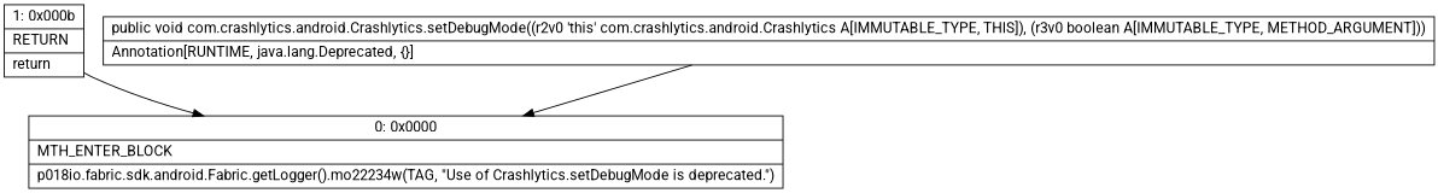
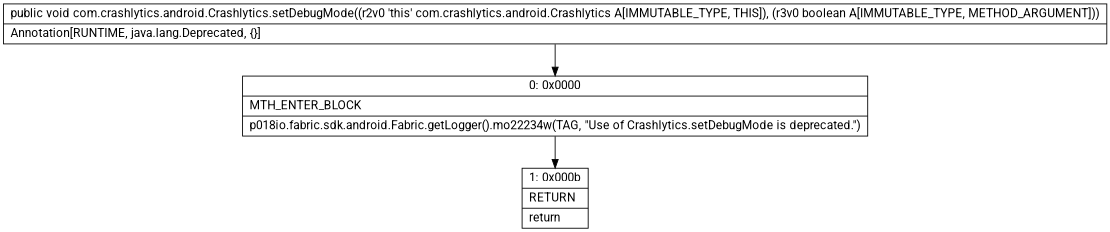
  digraph {
    fontname=Roboto
    node [shape=record fontname=Roboto]
    edge [fontname=Roboto]
    n1 [label="{0\:\ 0x0000|MTH_ENTER_BLOCK\l|p018io.fabric.sdk.android.Fabric.getLogger().mo22234w(TAG, \"Use of Crashlytics.setDebugMode is deprecated.\")\l}"]
    n2 [label="{1\:\ 0x000b|RETURN\l|return\l}"]
    n3 [label="{public void com.crashlytics.android.Crashlytics.setDebugMode((r2v0 'this' com.crashlytics.android.Crashlytics A[IMMUTABLE_TYPE, THIS]), (r3v0 boolean A[IMMUTABLE_TYPE, METHOD_ARGUMENT]))  | Annotation[RUNTIME, java.lang.Deprecated, \{\}]\l}"]
-   n2 -> n1
+   n1 -> n2
    n3 -> n1
  }
